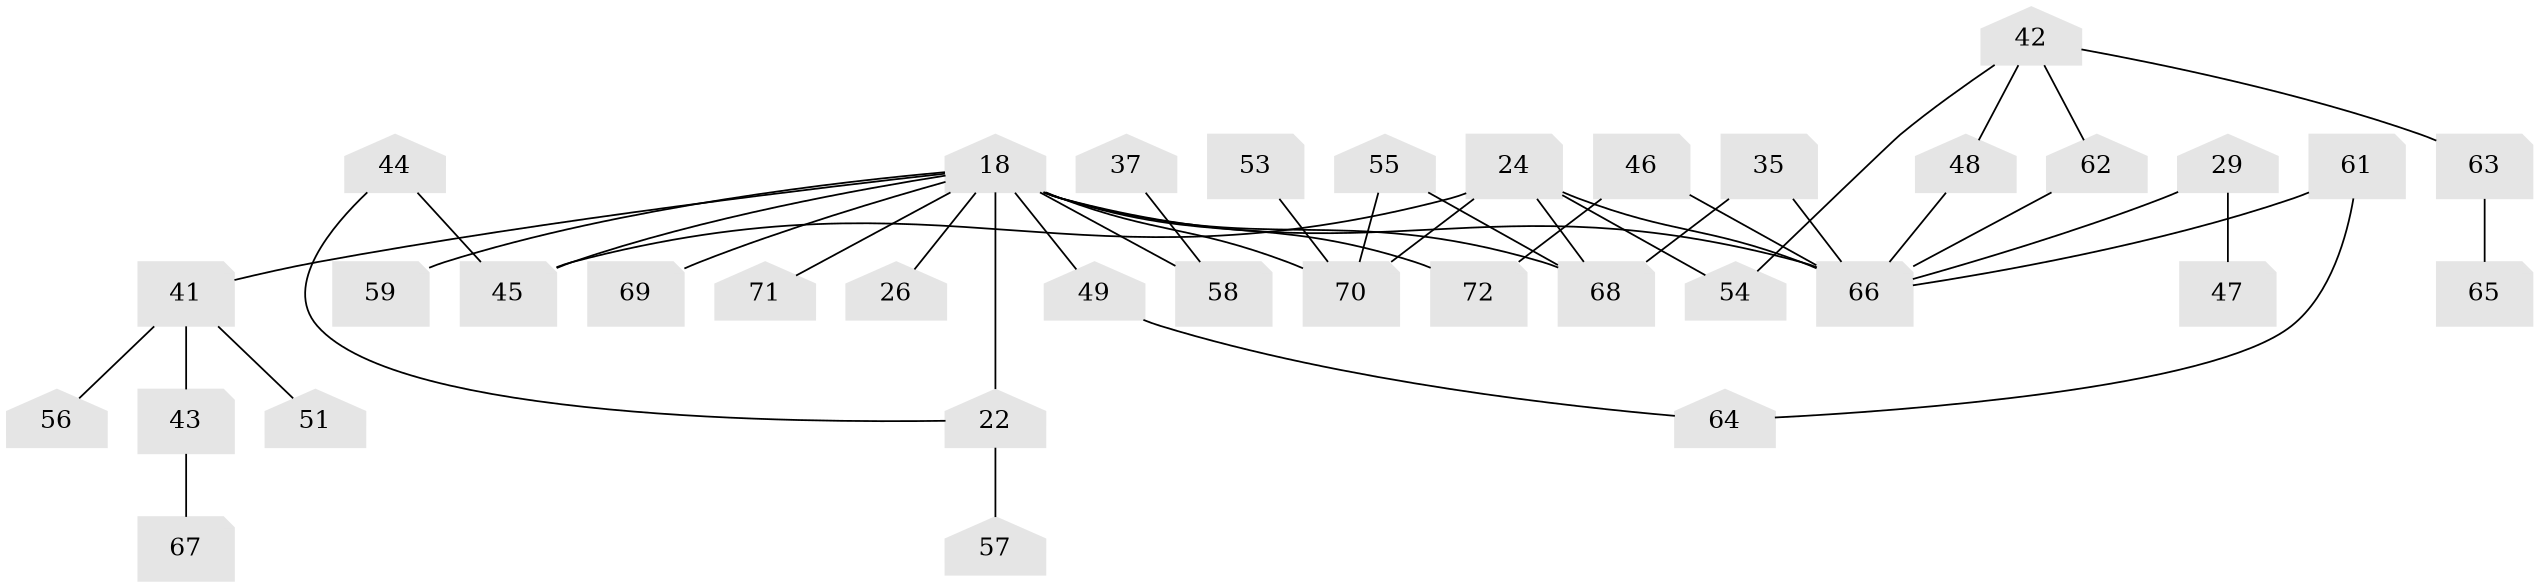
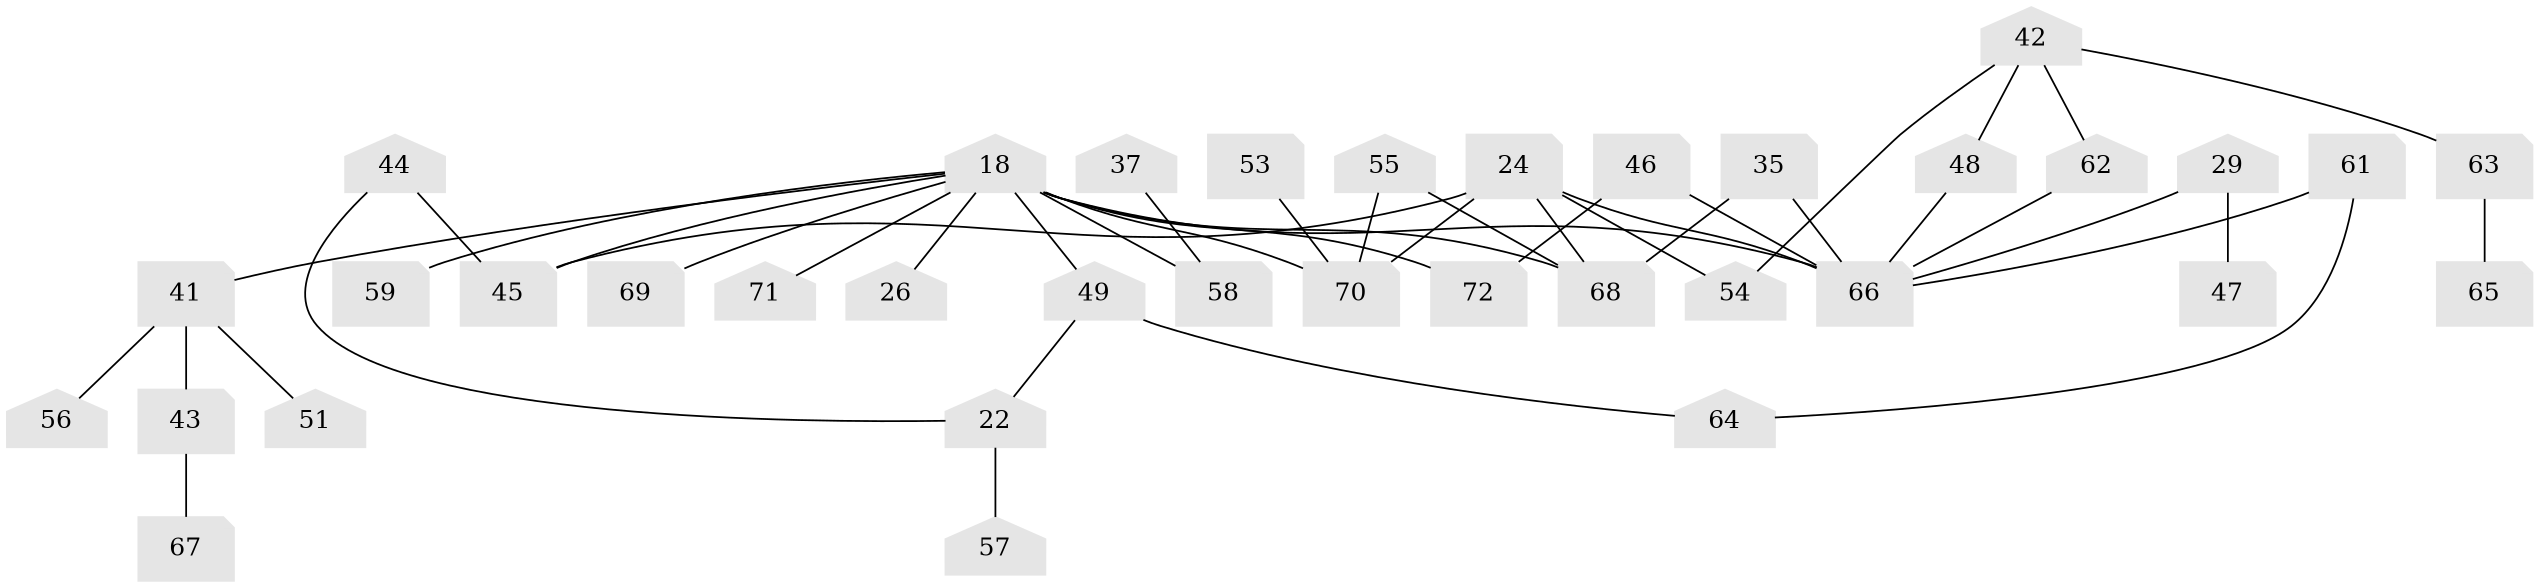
  graph {
    node [color=gray90 shape=note style=filled]
    18 [shape=house super="+13+9+14"]
    26 [shape=house]
    41
    45
    49 [shape=house]
    n6 [label=22 shape=house super="+31+38"]
    58 [super="+34"]
    59 [super="+25"]
    66 [super="+5+27"]
    68 [super="+16+60"]
    69
    70 [super="+40+50+11"]
    71 [shape=house]
    72 [super="+39"]
    43
    51 [shape=house]
    56 [shape=house]
    64 [shape=house]
    57 [shape=house]
    24 [super="+3+19"]
    54 [shape=house]
    29 [shape=house super="+15"]
    47
    35
    37 [shape=house]
    67
    48 [shape=house super="+28"]
    42 [shape=house]
    62 [shape=house super="+22"]
    63
    65
    44 [shape=house super="+36"]
    46 [super="+12"]
    53
    55 [shape=house]
    61 [super="+21"]
    18 -- 26
    18 -- 41
    18 -- 45
    18 -- 49
-   18 -- n6 [weight=2]
+   49 -- n6 [weight=2]
    18 -- 58
    18 -- 59
    18 -- 66 [weight=2]
    18 -- 68 [weight=2]
    18 -- 69
    18 -- 70 [weight=2]
    18 -- 71
    18 -- 72
    41 -- 43
    41 -- 51
    41 -- 56
    49 -- 64
    n6 -- 57
    43 -- 67
    24 -- 45
    24 -- 66 [weight=2]
    24 -- 68
    24 -- 70
    24 -- 54
    29 -- 66
    29 -- 47
    35 -- 66
    35 -- 68
    37 -- 58
    48 -- 66
    42 -- 54
    42 -- 48
    42 -- 62
    42 -- 63
    62 -- 66
    63 -- 65
    44 -- 45
    44 -- n6
    46 -- 66
    46 -- 72
    53 -- 70
    55 -- 68
    55 -- 70
    61 -- 66
    61 -- 64
  }
